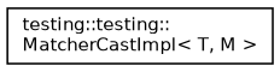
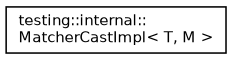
  digraph {
    rankdir=LR
-   n1 [color=black fillcolor=white fontname=Helvetica fontsize=10 height=0.2 label="testing::testing::\lMatcherCastImpl\< T, M \>" shape=record style=filled width=0.4]
+   n1 [color=black fillcolor=white fontname=Helvetica fontsize=10 height=0.2 label="testing::internal::\lMatcherCastImpl\< T, M \>" shape=record style=filled width=0.4]
  }
